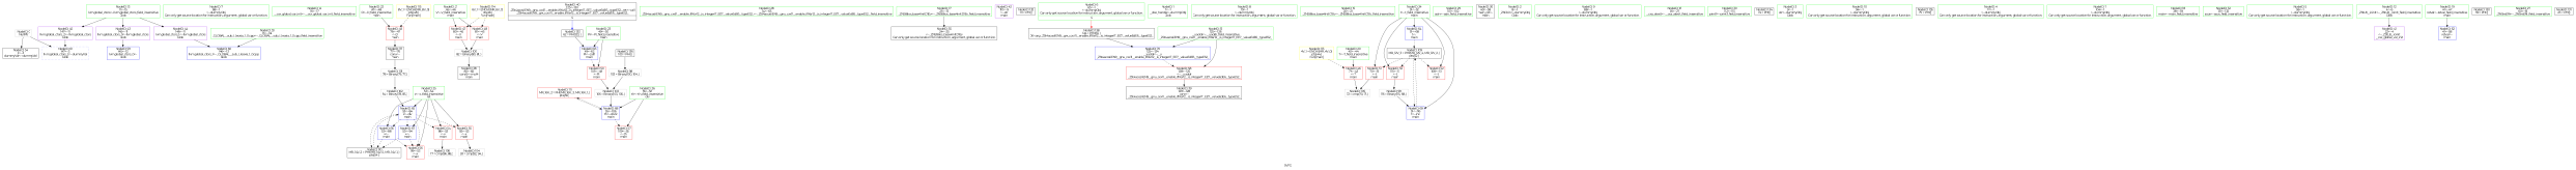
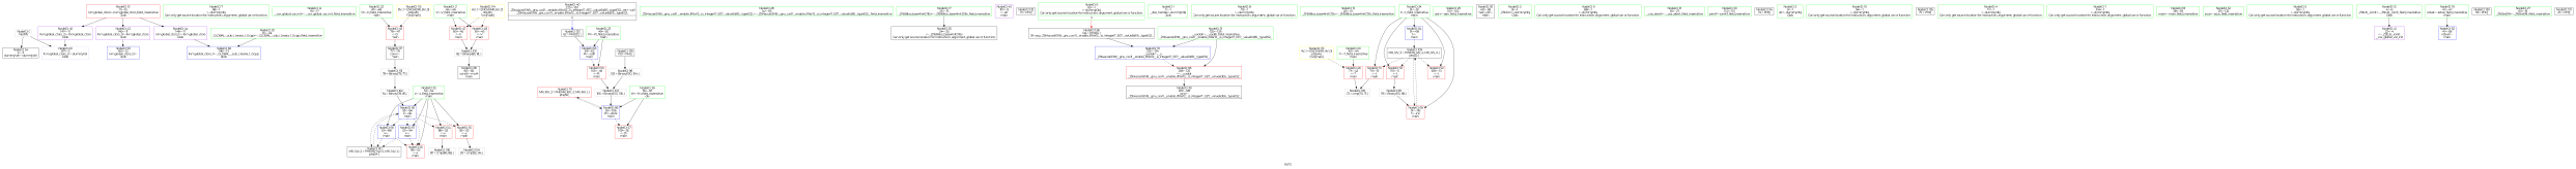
  digraph {
    fontname=Montserrat
    label=SVFG
    node [color=green fontname=Montserrat shape=record]
    edge [fontname=Montserrat style=solid]
    n1 [color=grey label="{NodeID: 0\nNullPtr}"]
    n2 [color=black label="{NodeID: 34\n2\<--3\ndummyVal\<--dummyVal\n}"]
    n3 [color=blue label="{NodeID: 61\n147\<--3\nllvm.global_ctors_2\<--dummyVal\nGlob }" style=dotted]
    n4 [label="{NodeID: 7\n68\<--1\n\<--dummyObj\nCan only get source location for instruction, argument, global var or function.}"]
    n5 [label="{NodeID: 14\n16\<--17\n__cxx_global_var_init\<--__cxx_global_var_init_field_insensitive\n}"]
    n6 [color=grey label="{NodeID: 104\n93 = cmp(92, 94, )\n}"]
    n7 [label="{NodeID: 21\n45\<--46\nV\<--V_field_insensitive\nmain\n}"]
    n8 [color=red label="{NodeID: 47\n80\<--45\n\<--V\nmain\n}"]
    n9 [color=red label="{NodeID: 48\n81\<--45\n\<--V\nmain\n}"]
    n10 [color=grey label="{NodeID: 100\n82 = Binary(80, 81, )\n}"]
    n11 [color=black label="{NodeID: 38\n83\<--82\nconv5\<--mul4\nmain\n}"]
    n12 [color=red label="{NodeID: 111\nMR_16V_2 = PHI(MR_16V_3, MR_16V_1, )\npts\{56 \}\n}"]
    n13 [color=blue label="{NodeID: 68\n55\<--106\nth\<--div12\nmain\n}"]
    n14 [color=red label="{NodeID: 57\n109\<--55\n\<--th\nmain\n}"]
    n15 [label="{NodeID: 28\n64\<--65\n_ZSt4acosIiEN9__gnu_cxx11__enable_ifIXsr12__is_integerIT_EE7__valueEdE6__typeES2_\<--_ZSt4acosIiEN9__gnu_cxx11__enable_ifIXsr12__is_integerIT_EE7__valueEdE6__typeES2__field_insensitive\n}"]
    n16 [color=black label="{NodeID: 35\n24\<--25\n\<--_ZNSt8ios_base4InitD1Ev\nCan only get source location for instruction, argument, global var or function.}"]
    n17 [color=purple label="{NodeID: 42\n110\<--9\n\<--.str\nmain\n}"]
    n18 [color=black label="{NodeID: 132\n111 = PHI()\n}"]
    n19 [color=red label="{NodeID: 49\n76\<--47\n\<--D\nmain\n}"]
    n20 [color=black label="{NodeID: 37\n77\<--76\nconv\<--\nmain\n}"]
    n21 [color=grey label="{NodeID: 101\n78 = Binary(79, 77, )\n}"]
    n22 [color=grey label="{NodeID: 102\n84 = Binary(78, 83, )\n}"]
    n23 [color=red label="{NodeID: 56\n99\<--53\n\<--x\nmain\n}"]
    n24 [color=blue label="{NodeID: 63\n49\<--62\nPI\<--call1\nmain\n}"]
    n25 [color=red label="{NodeID: 50\n105\<--49\n\<--PI\nmain\n}"]
    n26 [color=grey label="{NodeID: 103\n106 = Binary(103, 105, )\n}"]
    n27 [color=blue label="{NodeID: 70\n125\<--124\n__x.addr\<--__x\n_ZSt4acosIiEN9__gnu_cxx11__enable_ifIXsr12__is_integerIT_EE7__valueEdE6__typeES2_\n}"]
    n28 [color=red label="{NodeID: 58\n128\<--125\n\<--__x.addr\n_ZSt4acosIiEN9__gnu_cxx11__enable_ifIXsr12__is_integerIT_EE7__valueEdE6__typeES2_\n}"]
    n29 [color=black label="{NodeID: 39\n129\<--128\nconv\<--\n_ZSt4acosIiEN9__gnu_cxx11__enable_ifIXsr12__is_integerIT_EE7__valueEdE6__typeES2_\n}"]
    n30 [label="{NodeID: 1\n7\<--1\n__dso_handle\<--dummyObj\nGlob }"]
    n31 [label="{NodeID: 8\n79\<--1\n\<--dummyObj\nCan only get source location for instruction, argument, global var or function.}"]
    n32 [color=grey label="{NodeID: 98\n103 = Binary(100, 104, )\n}"]
    n33 [label="{NodeID: 15\n20\<--21\n_ZNSt8ios_base4InitC1Ev\<--_ZNSt8ios_base4InitC1Ev_field_insensitive\n}"]
    n34 [color=grey label="{NodeID: 105\n72 = cmp(70, 71, )\n}"]
    n35 [label="{NodeID: 22\n47\<--48\nD\<--D_field_insensitive\nmain\n}"]
    n36 [label="{NodeID: 29\n101\<--102\nasin\<--asin_field_insensitive\n}"]
    n37 [color=black label="{NodeID: 36\n40\<--58\nmain_ret\<--\nmain\n}"]
    n38 [color=purple label="{NodeID: 43\n145\<--11\nllvm.global_ctors_0\<--llvm.global_ctors\nGlob }"]
    n39 [color=blue label="{NodeID: 59\n145\<--12\nllvm.global_ctors_0\<--\nGlob }"]
    n40 [color=black label="{NodeID: 133\n62 = PHI(123, )\n}"]
    n41 [color=blue label="{NodeID: 64\n51\<--68\nt\<--\nmain\n}"]
    n42 [color=black label="{NodeID: 109\nMR_12V_3 = PHI(MR_12V_4, MR_12V_2, )\npts\{52 \}\n}"]
-   n43 [color=blue label="{NodeID: 69\n51\<--116\nt\<--inc\nmain\n}"]
+   n43 [color=red label="{NodeID: 69\n51\<--116\nt\<--inc\nmain\n}"]
    n44 [color=red label="{NodeID: 51\n70\<--51\n\<--t\nmain\n}"]
    n45 [color=red label="{NodeID: 52\n108\<--51\n\<--t\nmain\n}"]
    n46 [color=red label="{NodeID: 53\n115\<--51\n\<--t\nmain\n}"]
    n47 [color=grey label="{NodeID: 99\n116 = Binary(115, 68, )\n}"]
    n48 [label="{NodeID: 2\n8\<--1\n_ZSt3cin\<--dummyObj\nGlob }"]
    n49 [label="{NodeID: 9\n88\<--1\n\<--dummyObj\nCan only get source location for instruction, argument, global var or function.}"]
    n50 [label="{NodeID: 16\n26\<--27\n__cxa_atexit\<--__cxa_atexit_field_insensitive\n}"]
-   n51 [color=grey label="{NodeID: 106\n17 = cmp(86, 88, )\n}"]
+   n51 [color=grey label="{NodeID: 106\n87 = cmp(86, 88, )\n}"]
    n52 [label="{NodeID: 23\n49\<--50\nPI\<--PI_field_insensitive\nmain\n}"]
    n53 [color=yellow label="{NodeID: 113\n4V_1 = ENCHI(MR_4V_0)\npts\{44 \}\nFun[main]}" style=double]
    n54 [color=red label="{NodeID: 46\n71\<--43\n\<--T\nmain\n}"]
    n55 [label="{NodeID: 30\n112\<--113\nprintf\<--printf_field_insensitive\n}"]
    n56 [color=blue label="{NodeID: 65\n53\<--84\nx\<--div\nmain\n}"]
    n57 [color=purple label="{NodeID: 44\n146\<--11\nllvm.global_ctors_1\<--llvm.global_ctors\nGlob }"]
    n58 [color=blue label="{NodeID: 60\n146\<--13\nllvm.global_ctors_1\<--_GLOBAL__sub_I_leoxia_1_0.cpp\nGlob }"]
    n59 [color=black label="{NodeID: 134\n74 = PHI()\n}"]
    n60 [color=red label="{NodeID: 54\n86\<--53\n\<--x\nmain\n}"]
    n61 [color=red label="{NodeID: 55\n92\<--53\n\<--x\nmain\n}"]
    n62 [color=blue label="{NodeID: 66\n53\<--88\nx\<--\nmain\n}"]
    n63 [color=blue label="{NodeID: 67\n53\<--94\nx\<--\nmain\n}"]
    n64 [color=black label="{NodeID: 110\nMR_14V_2 = PHI(MR_14V_5, MR_14V_1, )\npts\{54 \}\n}"]
    n65 [label="{NodeID: 3\n9\<--1\n.str\<--dummyObj\nGlob }"]
    n66 [label="{NodeID: 10\n94\<--1\n\<--dummyObj\nCan only get source location for instruction, argument, global var or function.}"]
    n67 [label="{NodeID: 17\n25\<--31\n_ZNSt8ios_base4InitD1Ev\<--_ZNSt8ios_base4InitD1Ev_field_insensitive\n}"]
    n68 [label="{NodeID: 24\n51\<--52\nt\<--t_field_insensitive\nmain\n}"]
    n69 [color=yellow label="{NodeID: 114\n6V_1 = ENCHI(MR_6V_0)\npts\{46 \}\nFun[main]}" style=double]
    n70 [label="{NodeID: 31\n125\<--126\n__x.addr\<--__x.addr_field_insensitive\n_ZSt4acosIiEN9__gnu_cxx11__enable_ifIXsr12__is_integerIT_EE7__valueEdE6__typeES2_\n}"]
    n71 [color=purple label="{NodeID: 45\n147\<--11\nllvm.global_ctors_2\<--llvm.global_ctors\nGlob }"]
    n72 [color=black label="{NodeID: 135\n75 = PHI()\n}"]
    n73 [label="{NodeID: 4\n12\<--1\n\<--dummyObj\nCan only get source location for instruction, argument, global var or function.}"]
    n74 [label="{NodeID: 11\n104\<--1\n\<--dummyObj\nCan only get source location for instruction, argument, global var or function.}"]
    n75 [label="{NodeID: 18\n38\<--39\nmain\<--main_field_insensitive\n}"]
-   n76 [label="{NodeID: 25\n53\<--54\nx\<--x_field_insensitive\nret\n}"]
+   n76 [label="{NodeID: 25\n53\<--54\nx\<--x_field_insensitive\nmain\n}"]
    n77 [color=yellow label="{NodeID: 115\n8V_1 = ENCHI(MR_8V_0)\npts\{48 \}\nFun[main]}" style=double]
    n78 [label="{NodeID: 32\n131\<--132\nacos\<--acos_field_insensitive\n}"]
    n79 [color=black label="{NodeID: 136\n100 = PHI()\n}"]
    n80 [label="{NodeID: 5\n58\<--1\n\<--dummyObj\nCan only get source location for instruction, argument, global var or function.}"]
    n81 [label="{NodeID: 12\n4\<--6\n_ZStL8__ioinit\<--_ZStL8__ioinit_field_insensitive\nGlob }"]
    n82 [color=purple label="{NodeID: 41\n22\<--4\n\<--_ZStL8__ioinit\n__cxx_global_var_init\n}"]
    n83 [label="{NodeID: 19\n41\<--42\nretval\<--retval_field_insensitive\nmain\n}"]
    n84 [color=blue label="{NodeID: 62\n41\<--58\nretval\<--\nmain\n}"]
    n85 [label="{NodeID: 26\n55\<--56\nth\<--th_field_insensitive\ndiv\n}"]
    n86 [label="{NodeID: 33\n13\<--141\n_GLOBAL__sub_I_leoxia_1_0.cpp\<--_GLOBAL__sub_I_leoxia_1_0.cpp_field_insensitive\n}"]
    n87 [color=black label="{NodeID: 40\n123\<--130\n_ZSt4acosIiEN9__gnu_cxx11__enable_ifIXsr12__is_integerIT_EE7__valueEdE6__typeES2__ret\<--call\n_ZSt4acosIiEN9__gnu_cxx11__enable_ifIXsr12__is_integerIT_EE7__valueEdE6__typeES2_\n|{<s0>4}}"]
    n88 [color=black label="{NodeID: 130\n59 = PHI()\n}"]
    n89 [label="{NodeID: 6\n63\<--1\n\<--dummyObj\nCan only get source location for instruction, argument, global var or function.|{<s0>4}}"]
    n90 [color=black label="{NodeID: 138\n124 = PHI(63, )\n0th arg _ZSt4acosIiEN9__gnu_cxx11__enable_ifIXsr12__is_integerIT_EE7__valueEdE6__typeES2_ }"]
-   n91 [label="{NodeID: 13\n11\<--15\nllvm.global_ctors\<--llvm.global_ctors_field_insensitive\nGlob }"]
+   n91 [color=red label="{NodeID: 13\n11\<--15\nllvm.global_ctors\<--llvm.global_ctors_field_insensitive\nGlob }"]
    n92 [label="{NodeID: 20\n43\<--44\nT\<--T_field_insensitive\nmain\n}"]
    n93 [label="{NodeID: 27\n60\<--61\n_ZNSirsERi\<--_ZNSirsERi_field_insensitive\n}"]
    n94 [color=black label="{NodeID: 131\n23 = PHI()\n}"]
    n1 -> n2
    n1 -> n3
    n7 -> n8
    n7 -> n9
    n8 -> n10
    n9 -> n10
    n10 -> n11
    n12 -> n13 [style=dashed]
    n13 -> n12 [style=dashed]
    n13 -> n14 [style=dashed]
    n19 -> n20
    n20 -> n21
    n21 -> n22
    n22 -> n56
    n24 -> n25 [style=dashed]
    n25 -> n26
    n26 -> n13
    n27 -> n28 [style=dashed]
    n28 -> n29
    n32 -> n26
    n35 -> n19
    n38 -> n39
    n40 -> n24
    n41 -> n42 [style=dashed]
    n42 -> n43 [style=dashed]
    n42 -> n44 [style=dashed]
    n42 -> n45 [style=dashed]
    n42 -> n46 [style=dashed]
    n43 -> n42 [style=dashed]
    n44 -> n34
    n46 -> n47
    n47 -> n43
    n52 -> n24
    n52 -> n25
    n53 -> n54 [style=dashed]
    n54 -> n34
    n56 -> n23 [style=dashed]
    n56 -> n60 [style=dashed]
    n56 -> n61 [style=dashed]
    n56 -> n62 [style=dashed]
    n56 -> n63 [style=dashed]
    n56 -> n64 [style=dashed]
    n57 -> n58
    n60 -> n51
    n61 -> n6
    n62 -> n23 [style=dashed]
    n62 -> n64 [style=dashed]
    n63 -> n23 [style=dashed]
    n63 -> n64 [style=dashed]
    n64 -> n56 [style=dashed]
    n67 -> n16
    n68 -> n41
    n68 -> n43
    n68 -> n44
    n68 -> n45
    n68 -> n46
    n69 -> n8 [style=dashed]
    n69 -> n9 [style=dashed]
    n70 -> n27
    n70 -> n28
    n71 -> n3
    n76 -> n23
    n76 -> n56
    n76 -> n60
    n76 -> n61
    n76 -> n62
    n76 -> n63
    n77 -> n19 [style=dashed]
    n79 -> n32
    n81 -> n82
    n83 -> n84
    n85 -> n13
    n85 -> n14
    n86 -> n58
    n87 -> n40 [color=blue tailport=s0]
    n89 -> n90 [color=red tailport=s0]
    n90 -> n27
    n91 -> n38
    n91 -> n57
    n91 -> n71
    n92 -> n54
  }
